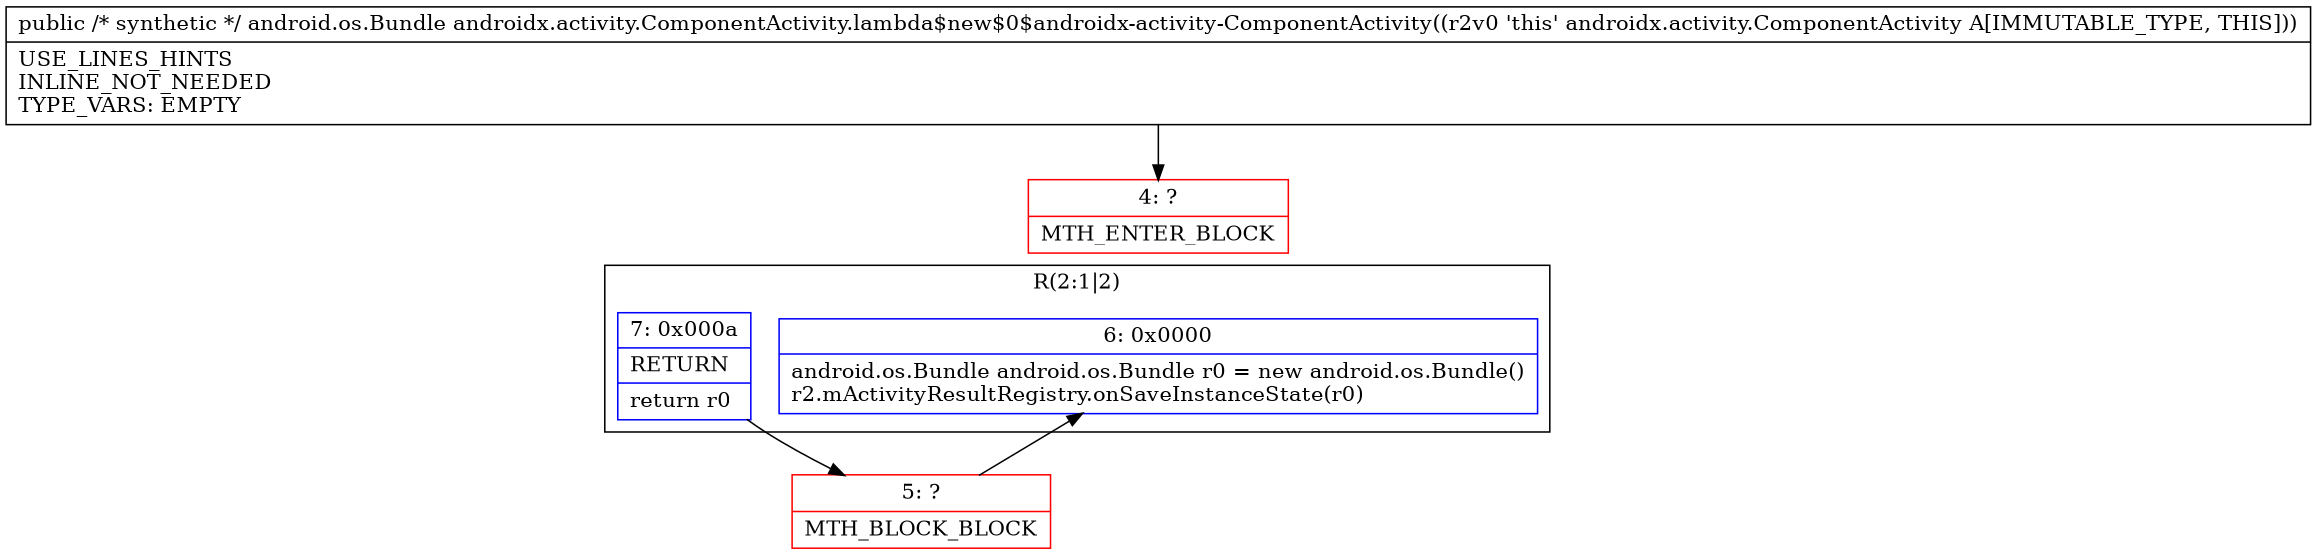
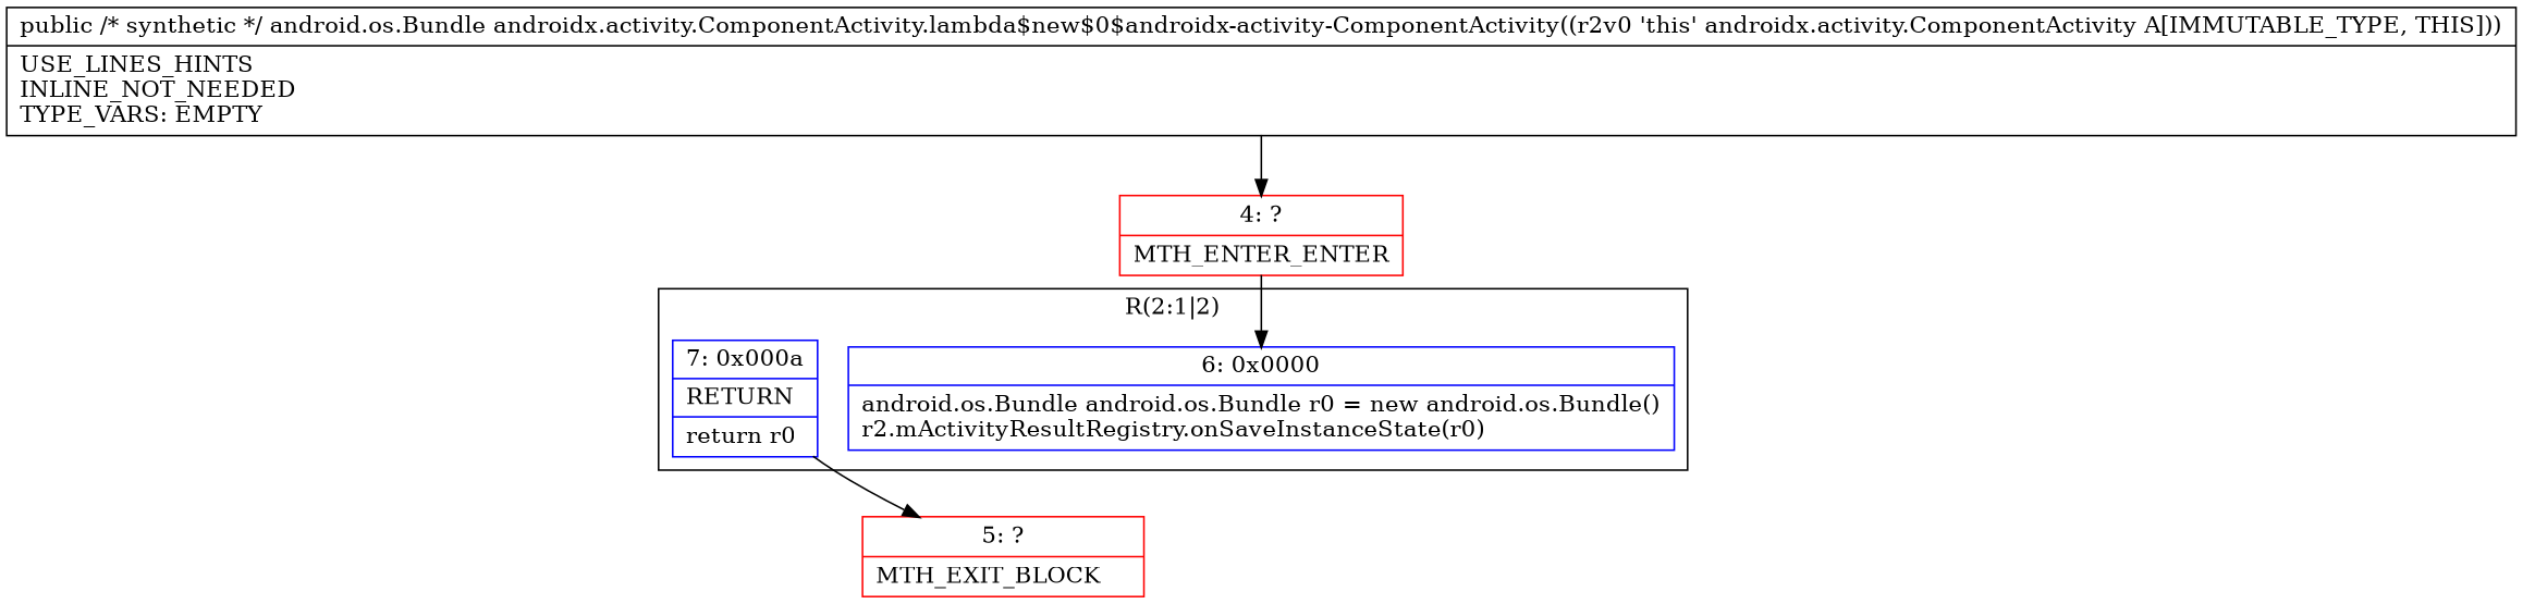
  digraph {
    node [color=blue shape=record]
    n1 [label="{6\:\ 0x0000|android.os.Bundle android.os.Bundle r0 = new android.os.Bundle()\lr2.mActivityResultRegistry.onSaveInstanceState(r0)\l}"]
    n2 [label="{7\:\ 0x000a|RETURN\l|return r0\l}"]
-   n3 [color=red label="{5\:\ ?|MTH_BLOCK_BLOCK\l}"]
-   n4 [color=red label="{4\:\ ?|MTH_ENTER_BLOCK\l}"]
+   n3 [color=red label="{5\:\ ?|MTH_EXIT_BLOCK\l}"]
+   n4 [color=red label="{4\:\ ?|MTH_ENTER_ENTER\l}"]
    n5 [label="{public \/* synthetic *\/ android.os.Bundle androidx.activity.ComponentActivity.lambda$new$0$androidx\-activity\-ComponentActivity((r2v0 'this' androidx.activity.ComponentActivity A[IMMUTABLE_TYPE, THIS]))  | USE_LINES_HINTS\lINLINE_NOT_NEEDED\lTYPE_VARS: EMPTY\l}" color=""]
    subgraph cluster_1 {
      label="R(2:1|2)"
      n1
      n2
    }
    n2 -> n3
-   n3 -> n1
+   n4 -> n1
    n5 -> n4
  }
